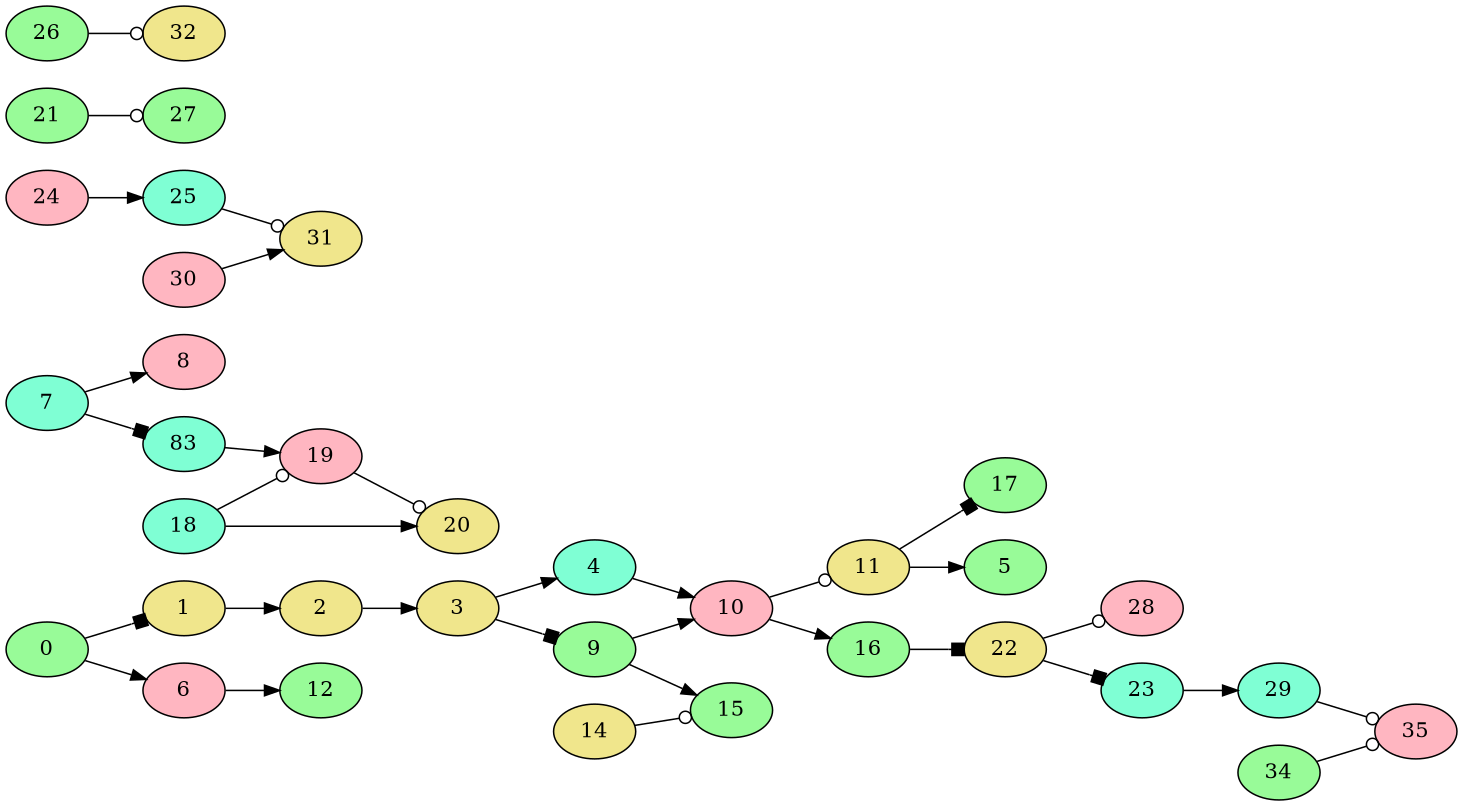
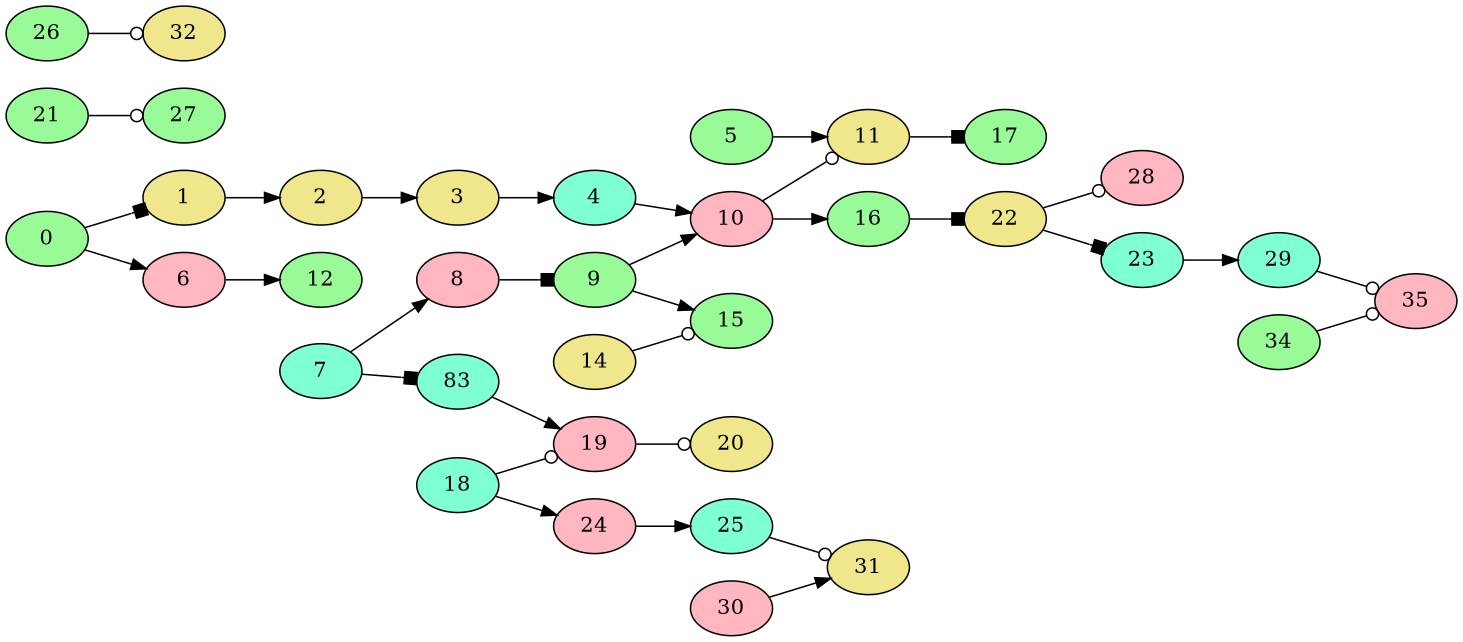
  digraph {
    rankdir=LR
    node [fillcolor=palegreen style=filled]
    edge [arrowhead=normal]
    n1 [label=0]
    n2 [fillcolor=khaki label=1]
    n3 [fillcolor=lightpink label=6]
    n4 [fillcolor=khaki label=2]
    n5 [label=12]
    n6 [fillcolor=khaki label=3]
    n7 [fillcolor=aquamarine label=7]
    n8 [fillcolor=lightpink label=8]
    n9 [fillcolor=aquamarine label=83]
    n10 [label=9]
    n11 [fillcolor=lightpink label=19]
    n12 [fillcolor=lightpink label=10]
    n13 [label=15]
    n14 [label=34]
    n15 [fillcolor=lightpink label=35]
    n16 [fillcolor=aquamarine label=4]
    n17 [fillcolor=khaki label=11]
    n18 [label=16]
    n19 [label=17]
    n20 [fillcolor=khaki label=22]
    n21 [fillcolor=lightpink label=28]
    n22 [fillcolor=aquamarine label=23]
    n23 [fillcolor=aquamarine label=29]
    n24 [fillcolor=aquamarine label=18]
    n25 [fillcolor=lightpink label=24]
    n26 [fillcolor=aquamarine label=25]
    n27 [fillcolor=khaki label=20]
    n28 [fillcolor=khaki label=31]
    n29 [label=21]
    n30 [label=27]
    n31 [label=5]
    n32 [fillcolor=khaki label=32]
    n33 [fillcolor=khaki label=14]
    n34 [label=26]
    n35 [fillcolor=lightpink label=30]
    n1 -> n2 [arrowhead=box]
    n1 -> n3
    n2 -> n4
    n3 -> n5
    n4 -> n6
    n6 -> n16
    n7 -> n8
    n7 -> n9 [arrowhead=box]
-   n6 -> n10 [arrowhead=box]
+   n8 -> n10 [arrowhead=box]
    n9 -> n11
    n10 -> n12
    n10 -> n13
    n11 -> n27 [arrowhead=odot]
    n12 -> n17 [arrowhead=odot]
    n12 -> n18
    n14 -> n15 [arrowhead=odot]
    n16 -> n12
    n17 -> n19 [arrowhead=box]
    n18 -> n20 [arrowhead=box]
    n20 -> n21 [arrowhead=odot]
    n20 -> n22 [arrowhead=box]
    n22 -> n23
    n23 -> n15 [arrowhead=odot]
    n24 -> n11 [arrowhead=odot]
-   n24 -> n27
+   n24 -> n25
    n25 -> n26
    n26 -> n28 [arrowhead=odot]
    n29 -> n30 [arrowhead=odot]
-   n17 -> n31
+   n31 -> n17
    n33 -> n13 [arrowhead=odot]
    n34 -> n32 [arrowhead=odot]
    n35 -> n28
  }
